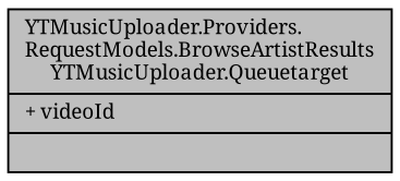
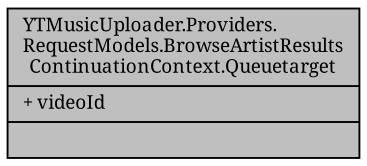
  digraph {
    fontname="Noto Serif"
-   n1 [color=black fillcolor=grey75 fontcolor=black fontname="Noto Serif" fontsize=10 height=0.2 label="{YTMusicUploader.Providers.\lRequestModels.BrowseArtistResults\lYTMusicUploader.Queuetarget\n|+ videoId\l|}" shape=record style=filled width=0.4]
+   n1 [color=black fillcolor=grey75 fontcolor=black fontname="Noto Serif" fontsize=10 height=0.2 label="{YTMusicUploader.Providers.\lRequestModels.BrowseArtistResults\lContinuationContext.Queuetarget\n|+ videoId\l|}" shape=record style=filled width=0.4]
  }
